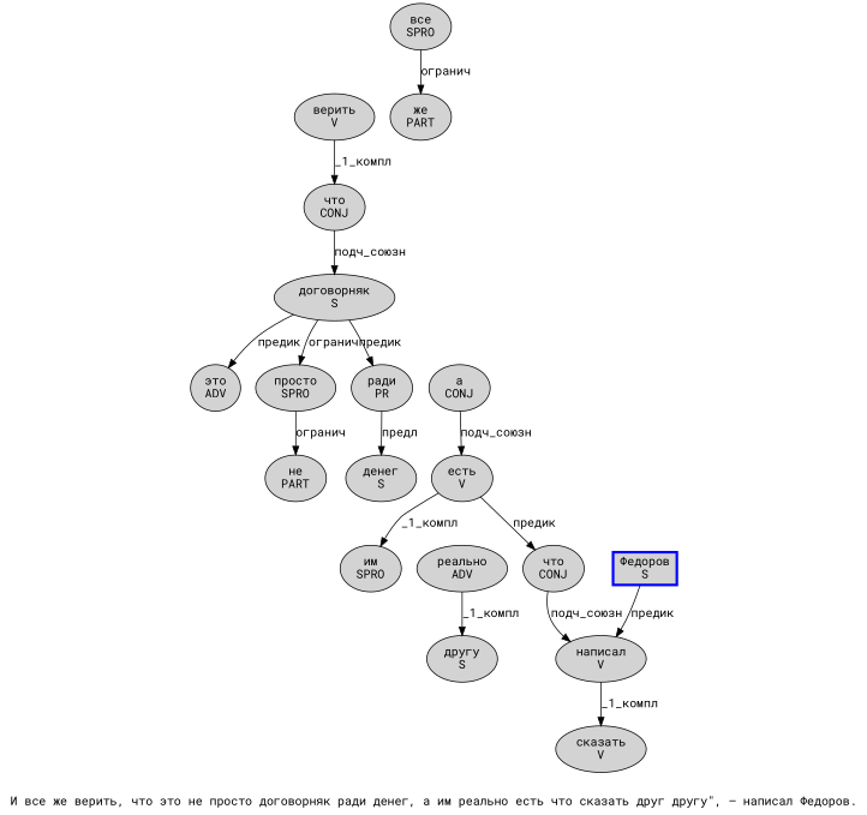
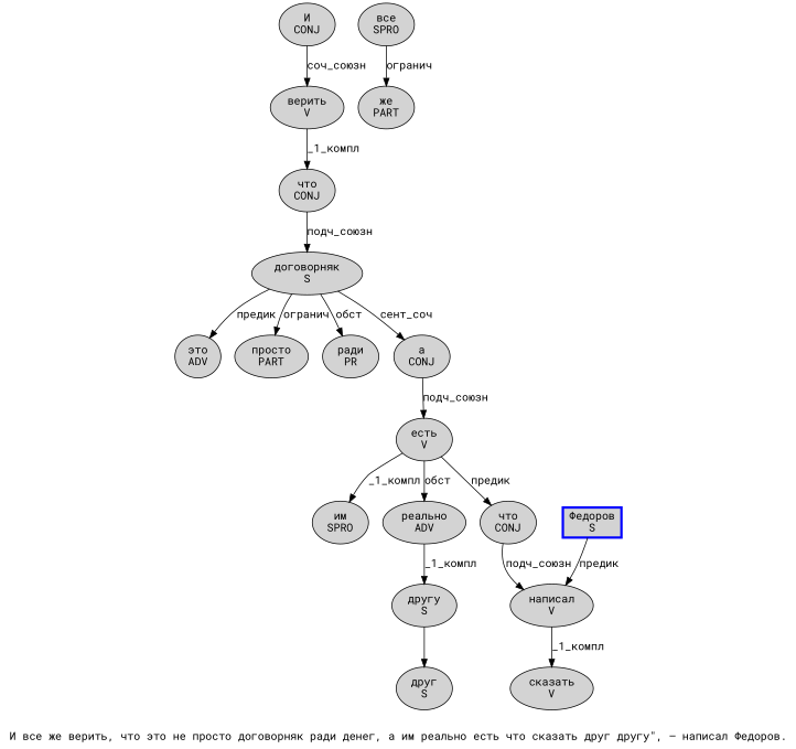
  digraph {
    fontname="Roboto Mono"
    label="И все же верить, что это не просто договорняк ради денег, а им реально есть что сказать друг другу\", — написал Федоров."
    node [fillcolor=lightgray fontname="Roboto Mono" penwidth=1 shape=ellipse style=filled]
    edge [fontname="Roboto Mono"]
+   n1 [label="И\nCONJ"]
    n2 [label="верить\nV"]
    n3 [label="что\nCONJ"]
    n4 [label="все\nSPRO"]
    n5 [label="же\nPART"]
    n6 [label="договорняк\nS"]
    n7 [label="это\nADV"]
-   n8 [label="просто\nSPRO"]
+   n8 [label="просто\nPART"]
    n9 [label="ради\nPR"]
    n10 [label="а\nCONJ"]
-   n11 [label="не\nPART"]
-   n12 [label="денег\nS"]
    n13 [label="есть\nV"]
    n14 [label="им\nSPRO"]
    n15 [label="реально\nADV"]
    n16 [label="что\nCONJ"]
    n17 [label="другу\nS"]
    n18 [label="написал\nV"]
    n19 [label="сказать\nV"]
+   n20 [label="друг\nS"]
    n21 [color=blue label="Федоров\nS" penwidth=3 shape=box]
+   n1 -> n2 [label="соч_союзн"]
    n2 -> n3 [label="_1_компл"]
    n3 -> n6 [label="подч_союзн"]
    n4 -> n5 [label="огранич"]
    n6 -> n7 [label="предик"]
    n6 -> n8 [label="огранич"]
-   n6 -> n9 [label="предик"]
-   n8 -> n11 [label="огранич"]
-   n9 -> n12 [label="предл"]
+   n6 -> n9 [label="обст"]
+   n6 -> n10 [label="сент_соч"]
    n10 -> n13 [label="подч_союзн"]
    n13 -> n14 [label="_1_компл"]
+   n13 -> n15 [label="обст"]
    n13 -> n16 [label="предик"]
    n15 -> n17 [label="_1_компл"]
    n16 -> n18 [label="подч_союзн"]
+   n17 -> n20
    n18 -> n19 [label="_1_компл"]
    n21 -> n18 [label="предик"]
  }
